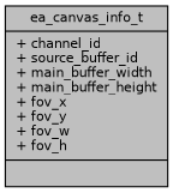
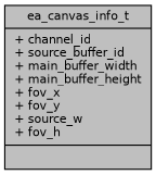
  digraph {
-   n1 [color=black fillcolor=grey75 fontcolor=black fontname=Helvetica fontsize=10 height=0.2 label="{ea_canvas_info_t\n|+ channel_id\l+ source_buffer_id\l+ main_buffer_width\l+ main_buffer_height\l+ fov_x\l+ fov_y\l+ fov_w\l+ fov_h\l|}" shape=record style=filled width=0.4]
+   n1 [color=black fillcolor=grey75 fontcolor=black fontname=Helvetica fontsize=10 height=0.2 label="{ea_canvas_info_t\n|+ channel_id\l+ source_buffer_id\l+ main_buffer_width\l+ main_buffer_height\l+ fov_x\l+ fov_y\l+ source_w\l+ fov_h\l|}" shape=record style=filled width=0.4]
  }
